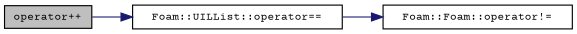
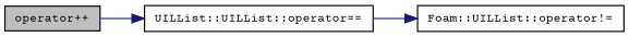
  digraph {
    fontname="Courier Prime"
    rankdir=LR
    node [color=black fontname="Courier Prime" fontsize=10 shape=record]
    edge [color=midnightblue fontname="Courier Prime" fontsize=10 labelfontname=FreeSans labelfontsize=10 style=solid]
    n1 [fillcolor=grey75 fontcolor=black height=0.2 label="operator++" style=filled width=0.4]
-   n2 [height=0.2 label="Foam::UILList::operator==" width=0.4]
-   n3 [height=0.2 label="Foam::Foam::operator!=" width=0.4]
+   n2 [height=0.2 label="UILList::UILList::operator==" width=0.4]
+   n3 [height=0.2 label="Foam::UILList::operator!=" width=0.4]
    n1 -> n2
    n2 -> n3
  }
